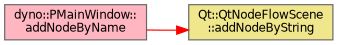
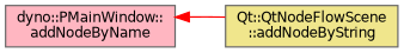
  digraph {
    rankdir=RL
    node [fontname=Helvetica fontsize=10 shape=box style=filled]
    n1 [color=gray40 fillcolor=khaki fontcolor=black height=0.2 label="Qt::QtNodeFlowScene\l::addNodeByString" width=0.4]
    n2 [color=grey40 fillcolor=lightpink height=0.2 label="dyno::PMainWindow::\laddNodeByName" width=0.4]
-   n1 -> n2 [color=red dir=back fontname=Helvetica fontsize=10 labelfontname=Helvetica labelfontsize=10 style=solid]
+   n2 -> n1 [color=red dir=back fontname=Helvetica fontsize=10 labelfontname=Helvetica labelfontsize=10 style=solid]
  }
